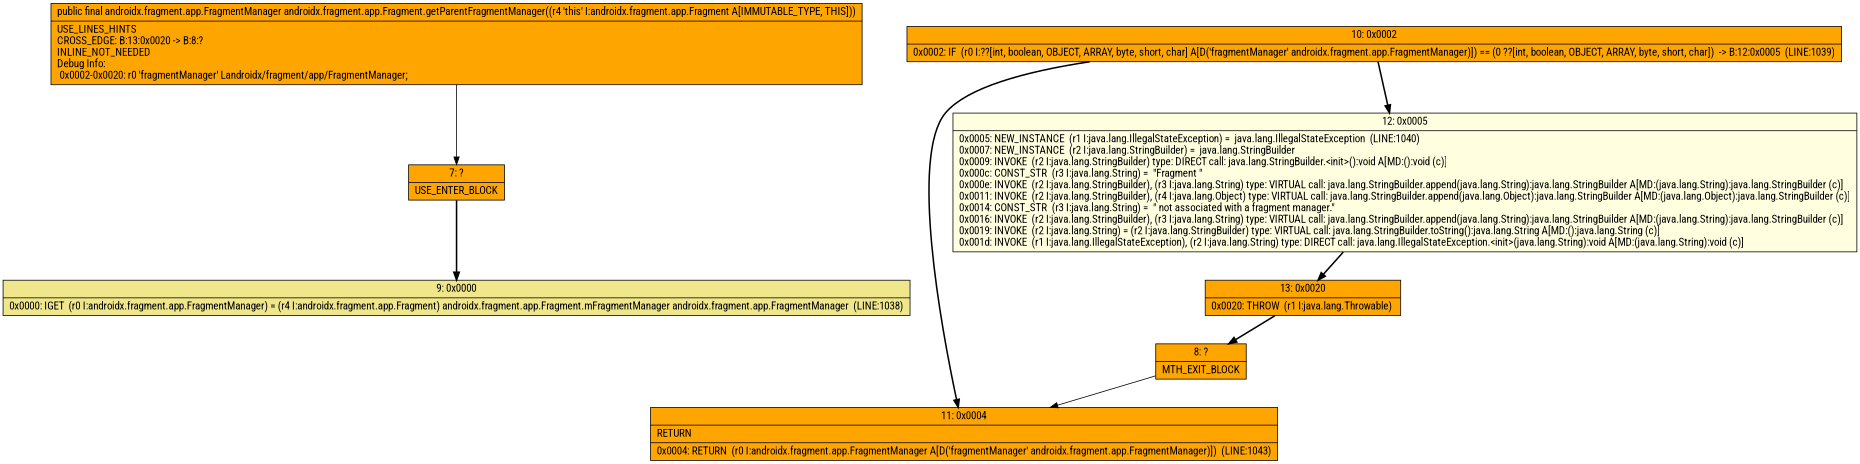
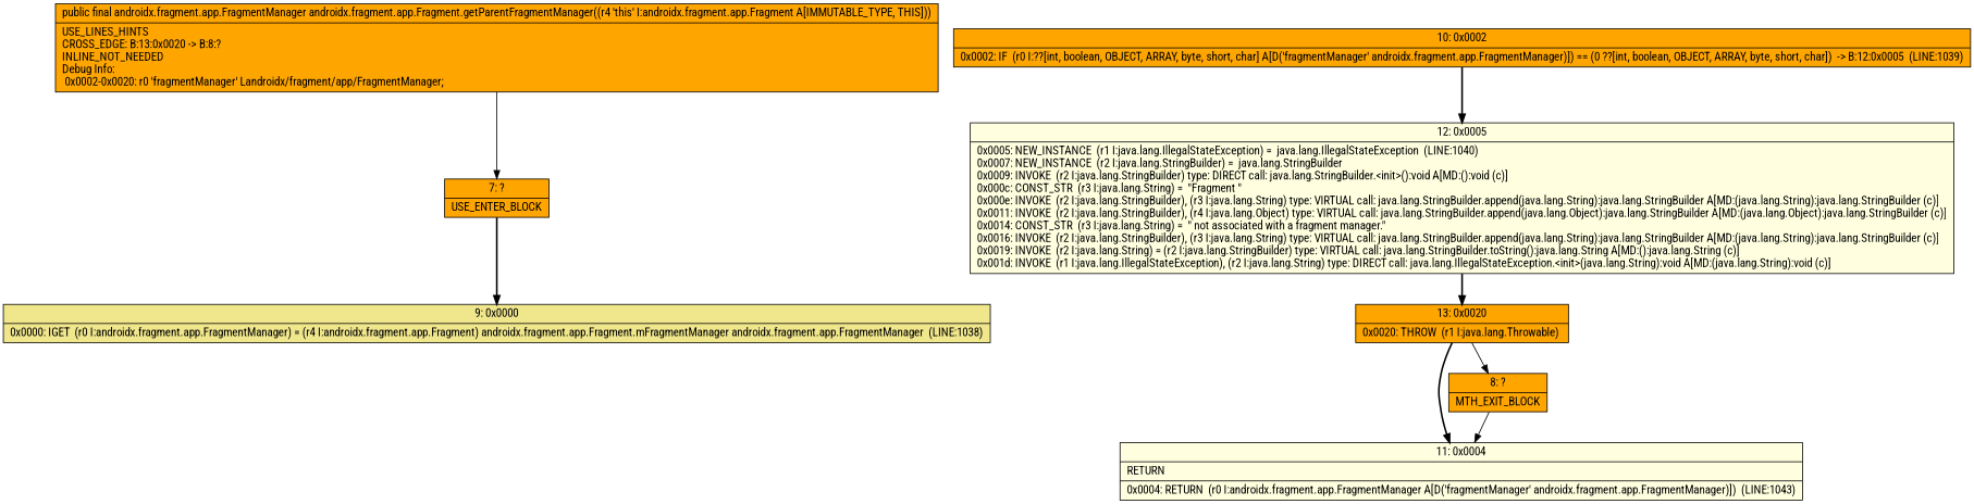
  digraph {
    fontname="Roboto Condensed"
    node [fillcolor=orange fontname="Roboto Condensed" shape=record style=filled]
    edge [fontname="Roboto Condensed" style=bold]
    n1 [label="{7\:\ ?|USE_ENTER_BLOCK\l}"]
    n2 [fillcolor=khaki label="{9\:\ 0x0000|0x0000: IGET  (r0 I:androidx.fragment.app.FragmentManager) = (r4 I:androidx.fragment.app.Fragment) androidx.fragment.app.Fragment.mFragmentManager androidx.fragment.app.FragmentManager  (LINE:1038)\l}"]
    n3 [label="{10\:\ 0x0002|0x0002: IF  (r0 I:??[int, boolean, OBJECT, ARRAY, byte, short, char] A[D('fragmentManager' androidx.fragment.app.FragmentManager)]) == (0 ??[int, boolean, OBJECT, ARRAY, byte, short, char])  \-\> B:12:0x0005  (LINE:1039)\l}"]
-   n4 [label="{11\:\ 0x0004|RETURN\l|0x0004: RETURN  (r0 I:androidx.fragment.app.FragmentManager A[D('fragmentManager' androidx.fragment.app.FragmentManager)])  (LINE:1043)\l}"]
+   n4 [fillcolor=lightyellow label="{11\:\ 0x0004|RETURN\l|0x0004: RETURN  (r0 I:androidx.fragment.app.FragmentManager A[D('fragmentManager' androidx.fragment.app.FragmentManager)])  (LINE:1043)\l}"]
    n5 [fillcolor=lightyellow label="{12\:\ 0x0005|0x0005: NEW_INSTANCE  (r1 I:java.lang.IllegalStateException) =  java.lang.IllegalStateException  (LINE:1040)\l0x0007: NEW_INSTANCE  (r2 I:java.lang.StringBuilder) =  java.lang.StringBuilder \l0x0009: INVOKE  (r2 I:java.lang.StringBuilder) type: DIRECT call: java.lang.StringBuilder.\<init\>():void A[MD:():void (c)]\l0x000c: CONST_STR  (r3 I:java.lang.String) =  \"Fragment \" \l0x000e: INVOKE  (r2 I:java.lang.StringBuilder), (r3 I:java.lang.String) type: VIRTUAL call: java.lang.StringBuilder.append(java.lang.String):java.lang.StringBuilder A[MD:(java.lang.String):java.lang.StringBuilder (c)]\l0x0011: INVOKE  (r2 I:java.lang.StringBuilder), (r4 I:java.lang.Object) type: VIRTUAL call: java.lang.StringBuilder.append(java.lang.Object):java.lang.StringBuilder A[MD:(java.lang.Object):java.lang.StringBuilder (c)]\l0x0014: CONST_STR  (r3 I:java.lang.String) =  \" not associated with a fragment manager.\" \l0x0016: INVOKE  (r2 I:java.lang.StringBuilder), (r3 I:java.lang.String) type: VIRTUAL call: java.lang.StringBuilder.append(java.lang.String):java.lang.StringBuilder A[MD:(java.lang.String):java.lang.StringBuilder (c)]\l0x0019: INVOKE  (r2 I:java.lang.String) = (r2 I:java.lang.StringBuilder) type: VIRTUAL call: java.lang.StringBuilder.toString():java.lang.String A[MD:():java.lang.String (c)]\l0x001d: INVOKE  (r1 I:java.lang.IllegalStateException), (r2 I:java.lang.String) type: DIRECT call: java.lang.IllegalStateException.\<init\>(java.lang.String):void A[MD:(java.lang.String):void (c)]\l}"]
    n6 [label="{13\:\ 0x0020|0x0020: THROW  (r1 I:java.lang.Throwable) \l}"]
    n7 [label="{8\:\ ?|MTH_EXIT_BLOCK\l}"]
    n8 [label="{public final androidx.fragment.app.FragmentManager androidx.fragment.app.Fragment.getParentFragmentManager((r4 'this' I:androidx.fragment.app.Fragment A[IMMUTABLE_TYPE, THIS]))  | USE_LINES_HINTS\lCROSS_EDGE: B:13:0x0020 \-\> B:8:?\lINLINE_NOT_NEEDED\lDebug Info:\l  0x0002\-0x0020: r0 'fragmentManager' Landroidx\/fragment\/app\/FragmentManager;\l}"]
    n1 -> n2
-   n3 -> n4
+   n6 -> n4
    n3 -> n5
    n5 -> n6
-   n6 -> n7
+   n6 -> n7 [style=solid]
    n7 -> n4 [style=solid]
    n8 -> n1 [style=solid]
  }
